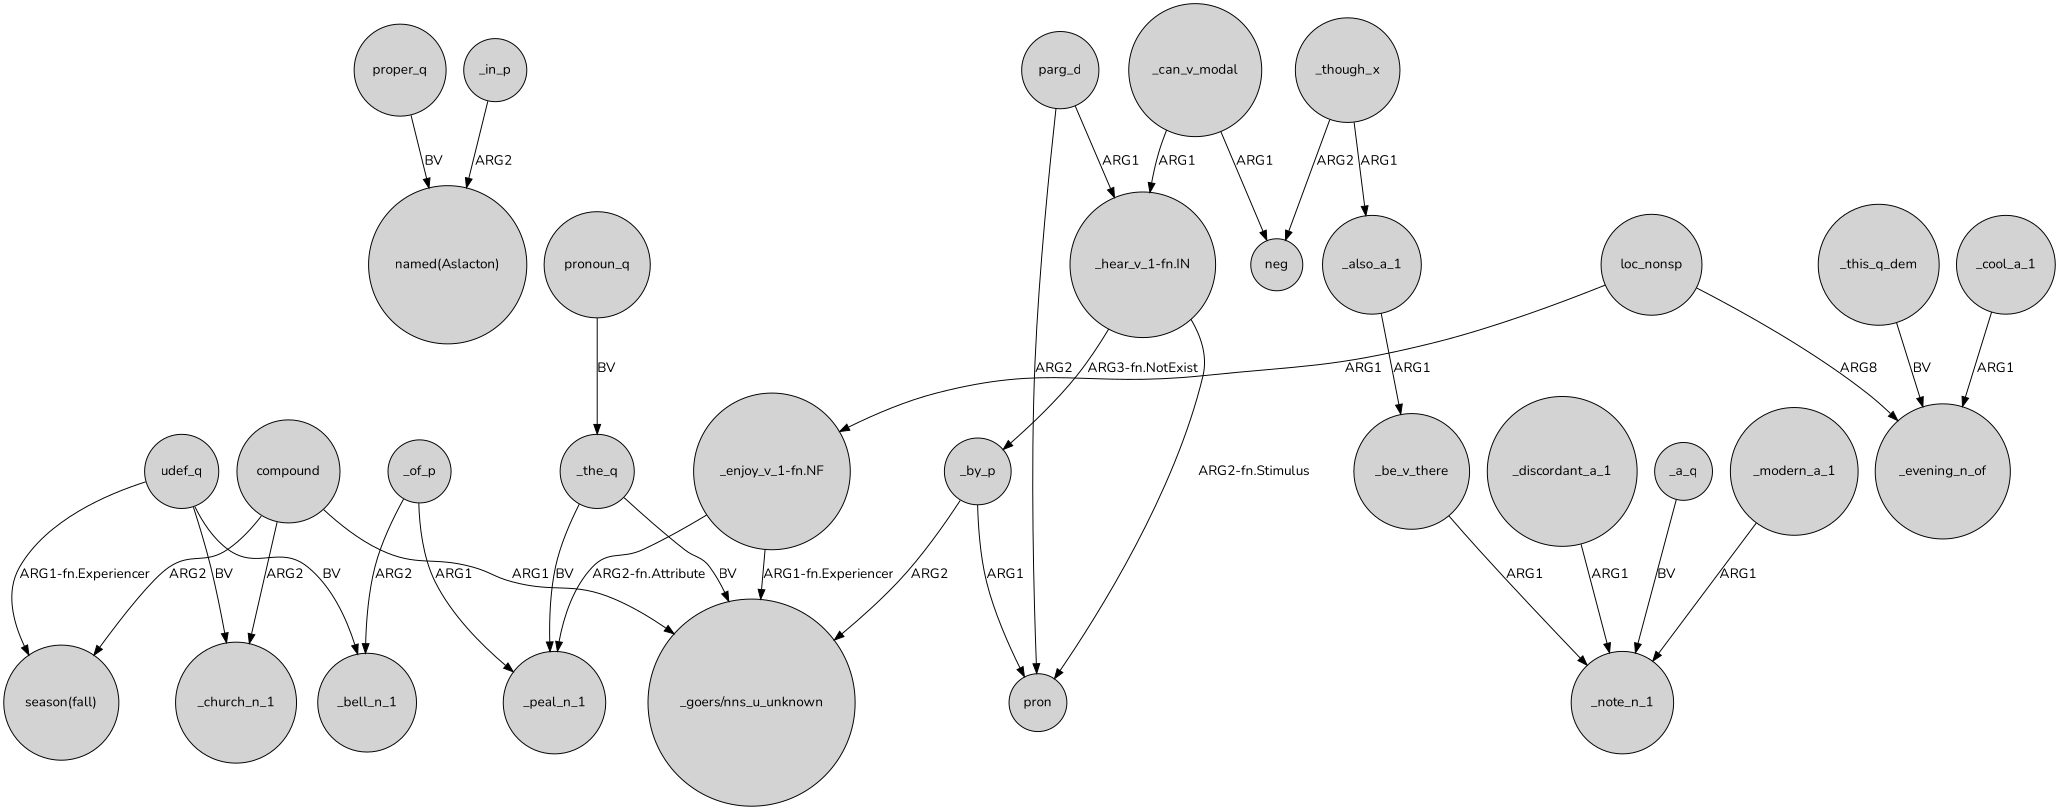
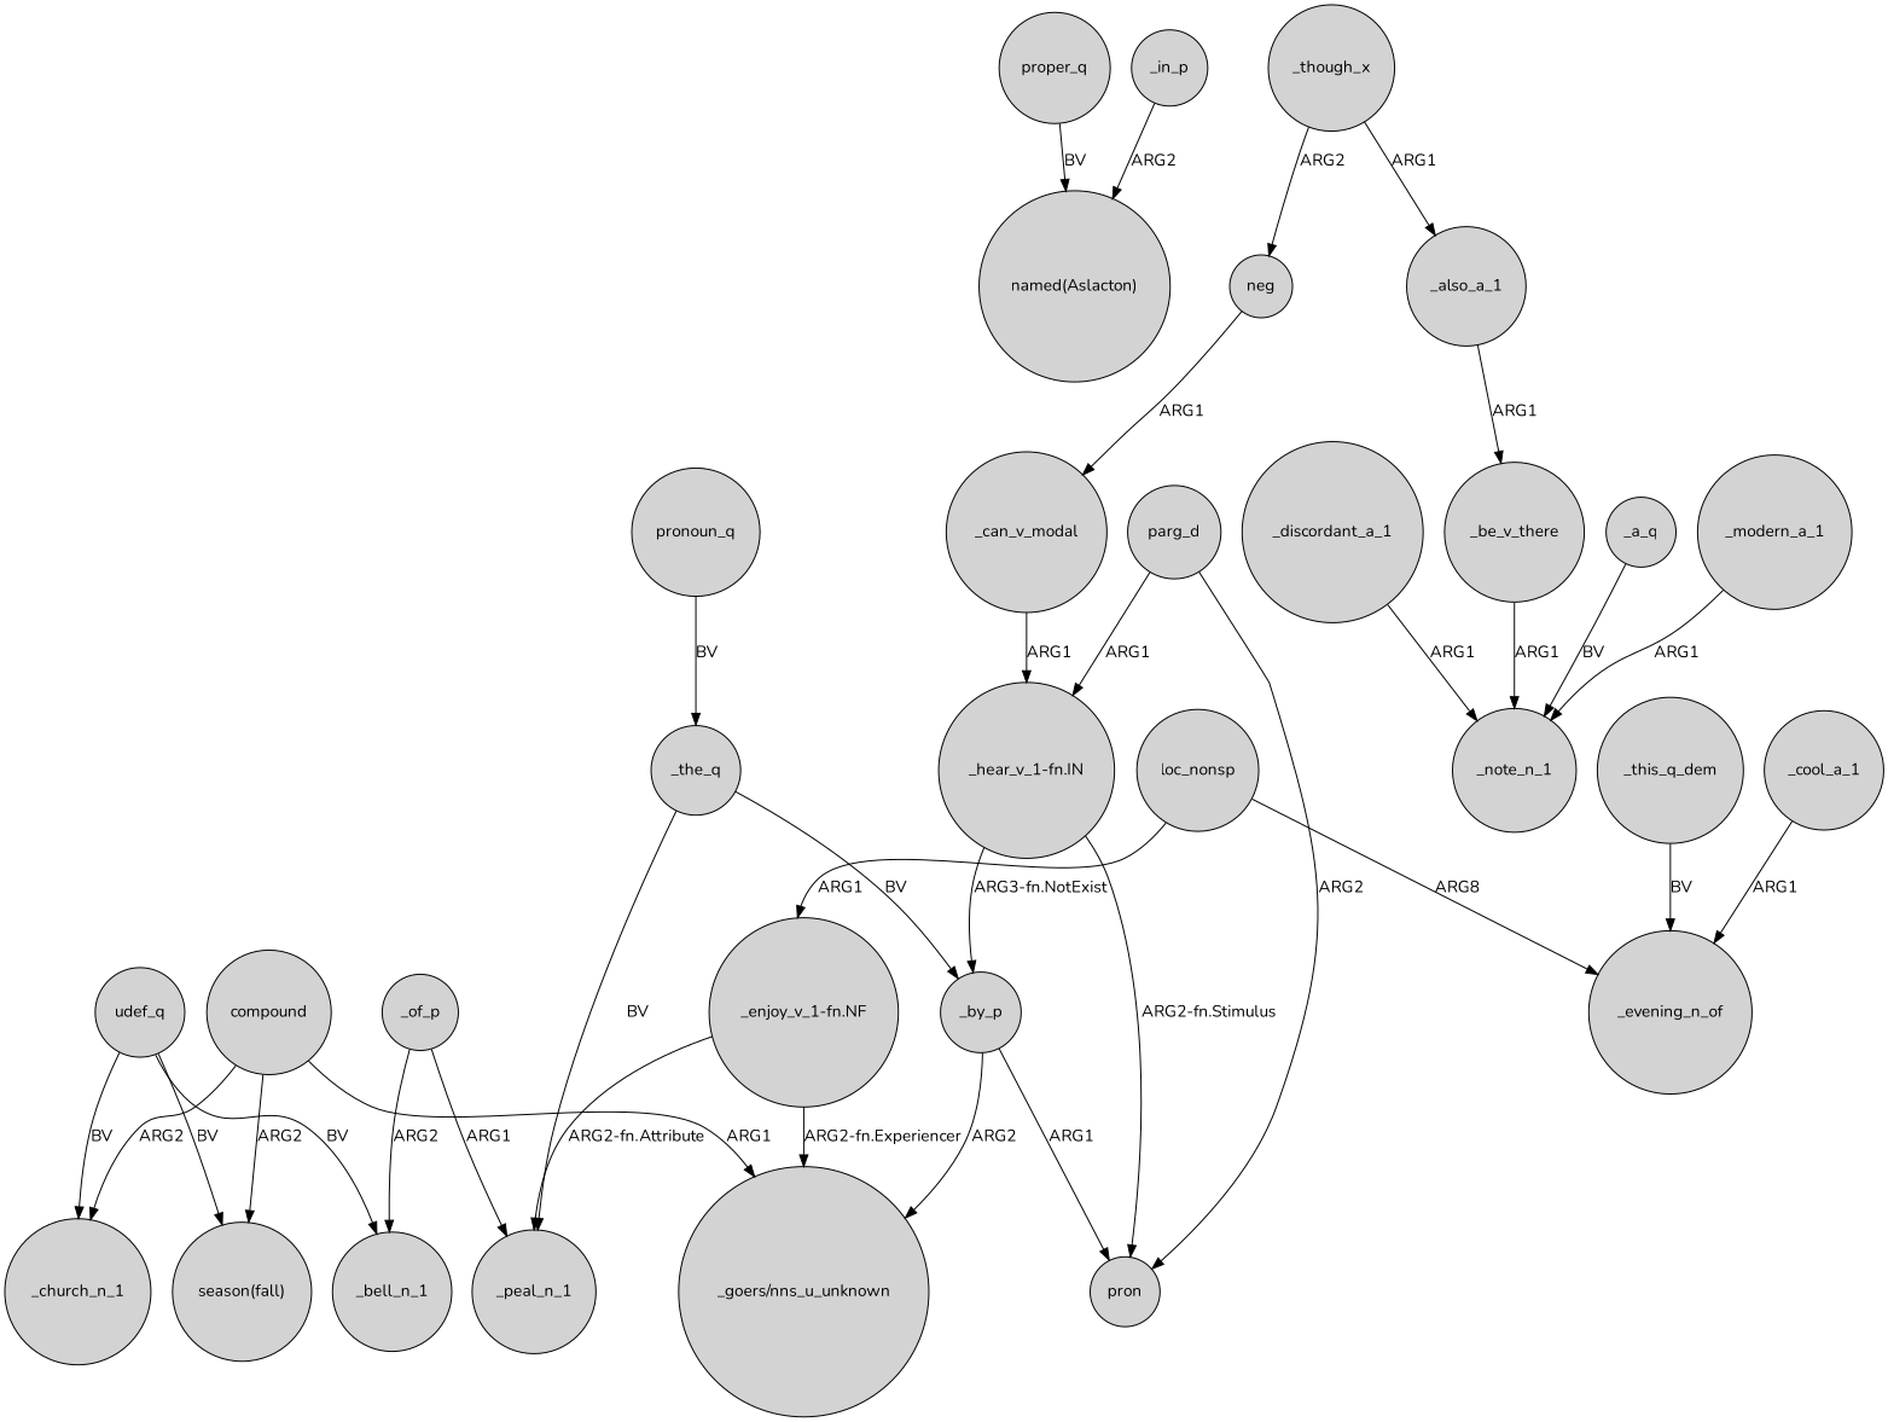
  digraph {
    fontname=Nunito
    node [fontname=Nunito shape=circle style=filled]
    edge [fontname=Nunito]
    proper_q
    "named(Aslacton)"
    "_enjoy_v_1-fn.NF"
    "_goers/nns_u_unknown"
    _peal_n_1
    udef_q
    _bell_n_1
    _church_n_1
    "season(fall)"
    _in_p
    compound
    loc_nonsp
    _evening_n_of
    "_hear_v_1-fn.IN"
    pron
    _by_p
    _of_p
    parg_d
    _discordant_a_1
    _note_n_1
    _can_v_modal
    _though_x
    neg
    _also_a_1
    _be_v_there
    _this_q_dem
    _a_q
    _the_q
    pronoun_q
    _cool_a_1
    _modern_a_1
    proper_q -> "named(Aslacton)" [label=BV]
-   "_enjoy_v_1-fn.NF" -> "_goers/nns_u_unknown" [label="ARG1-fn.Experiencer"]
+   "_enjoy_v_1-fn.NF" -> "_goers/nns_u_unknown" [label="ARG2-fn.Experiencer"]
    "_enjoy_v_1-fn.NF" -> _peal_n_1 [label="ARG2-fn.Attribute"]
    udef_q -> _bell_n_1 [label=BV]
    udef_q -> _church_n_1 [label=BV]
-   udef_q -> "season(fall)" [label="ARG1-fn.Experiencer"]
+   udef_q -> "season(fall)" [label=BV]
    _in_p -> "named(Aslacton)" [label=ARG2]
    compound -> "_goers/nns_u_unknown" [label=ARG1]
    compound -> _church_n_1 [label=ARG2]
    compound -> "season(fall)" [label=ARG2]
    loc_nonsp -> "_enjoy_v_1-fn.NF" [label=ARG1]
    loc_nonsp -> _evening_n_of [label=ARG8]
    "_hear_v_1-fn.IN" -> pron [label="ARG2-fn.Stimulus"]
    "_hear_v_1-fn.IN" -> _by_p [label="ARG3-fn.NotExist"]
    _by_p -> "_goers/nns_u_unknown" [label=ARG2]
    _by_p -> pron [label=ARG1]
    _of_p -> _peal_n_1 [label=ARG1]
    _of_p -> _bell_n_1 [label=ARG2]
    parg_d -> "_hear_v_1-fn.IN" [label=ARG1]
    parg_d -> pron [label=ARG2]
    _discordant_a_1 -> _note_n_1 [label=ARG1]
    _can_v_modal -> "_hear_v_1-fn.IN" [label=ARG1]
    _though_x -> neg [label=ARG2]
    _though_x -> _also_a_1 [label=ARG1]
-   _can_v_modal -> neg [label=ARG1]
+   neg -> _can_v_modal [label=ARG1]
    _also_a_1 -> _be_v_there [label=ARG1]
    _be_v_there -> _note_n_1 [label=ARG1]
    _this_q_dem -> _evening_n_of [label=BV]
    _a_q -> _note_n_1 [label=BV]
-   _the_q -> "_goers/nns_u_unknown" [label=BV]
+   _the_q -> _by_p [label=BV]
    _the_q -> _peal_n_1 [label=BV]
    pronoun_q -> _the_q [label=BV]
    _cool_a_1 -> _evening_n_of [label=ARG1]
    _modern_a_1 -> _note_n_1 [label=ARG1]
  }
